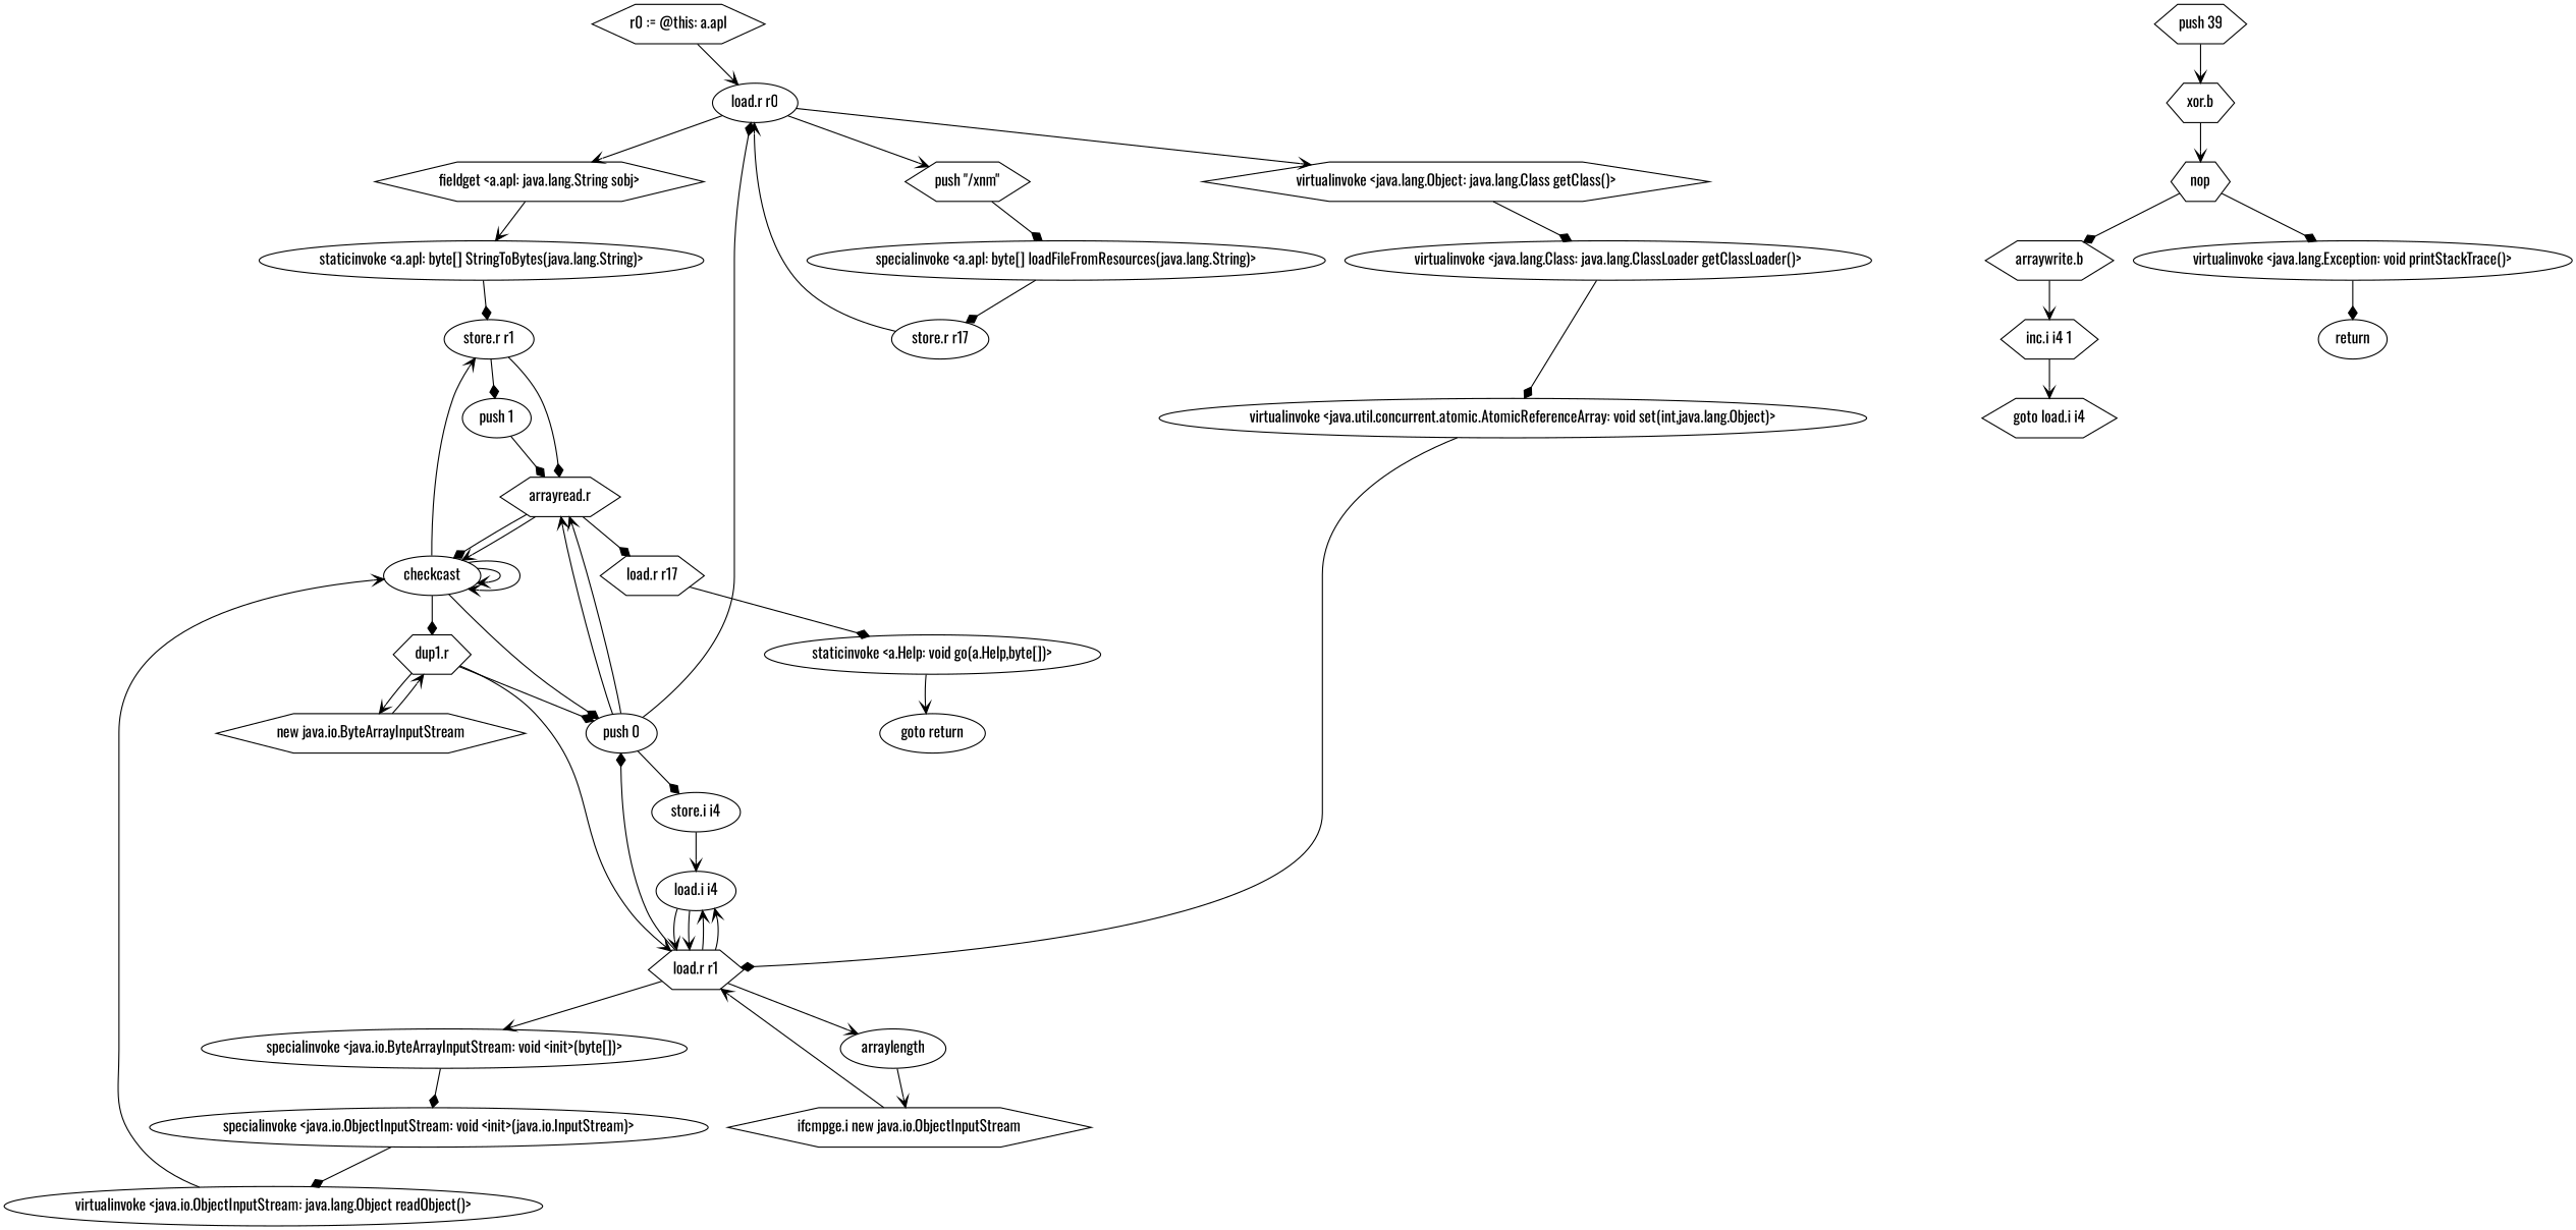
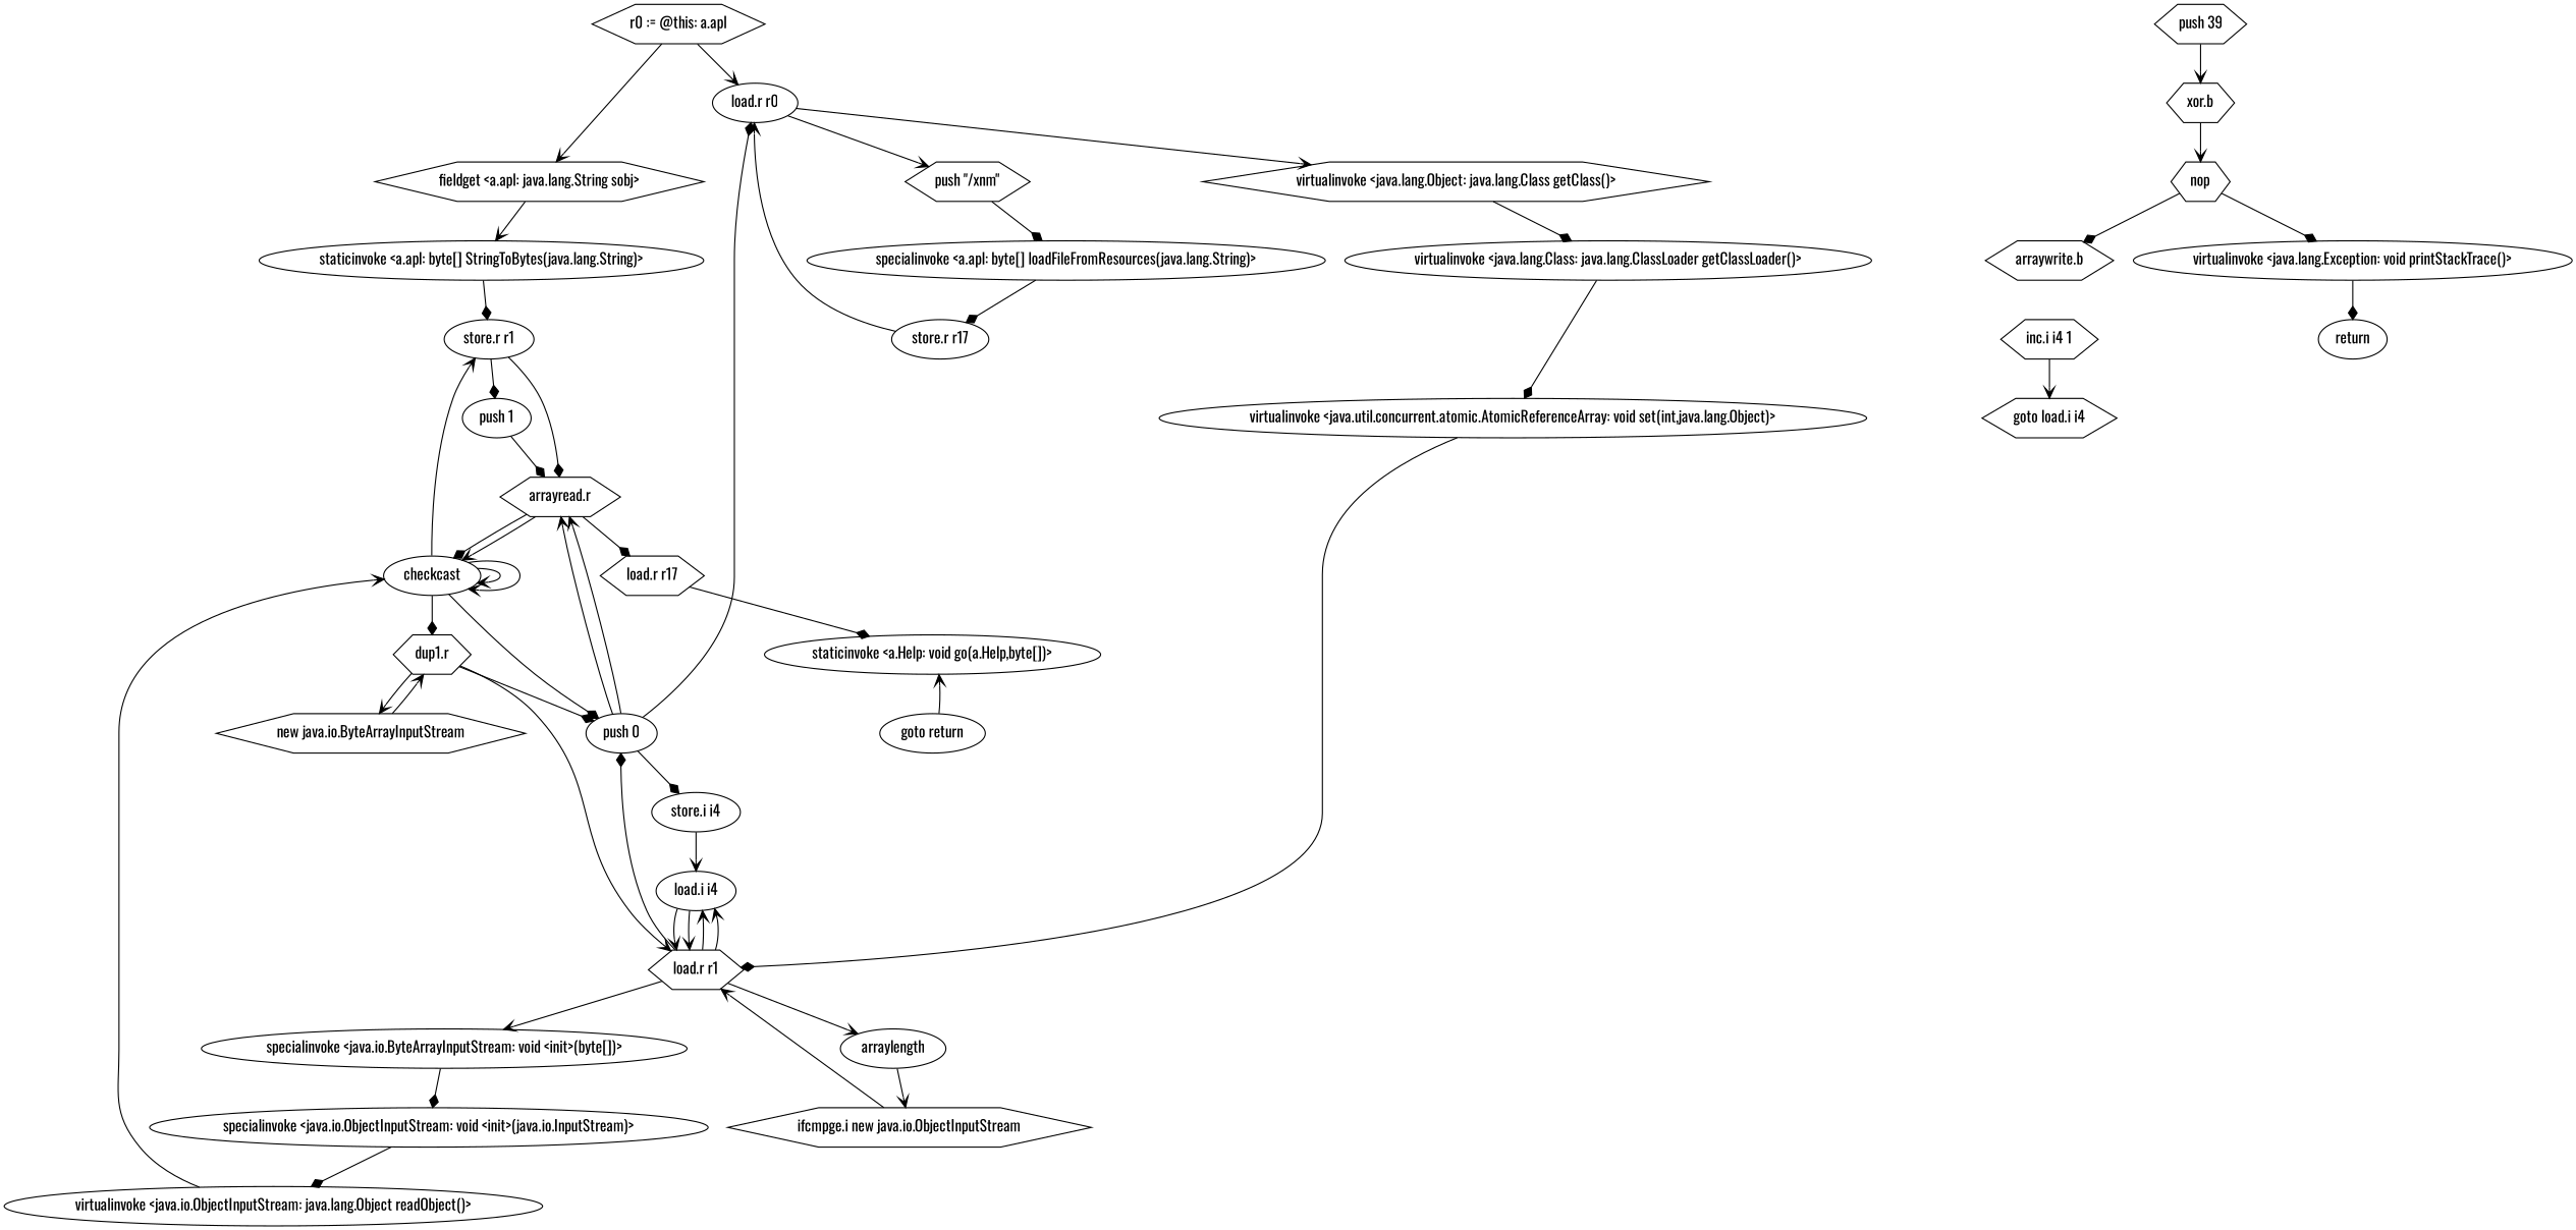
  digraph {
    fontname=Oswald
    node [fontname=Oswald shape=ellipse]
    edge [arrowhead=vee fontname=Oswald]
    "r0 := @this: a.apl" [shape=hexagon]
    "load.r r0"
    "push \"/xnm\"" [shape=hexagon]
    "fieldget <a.apl: java.lang.String sobj>" [shape=hexagon]
    "virtualinvoke <java.lang.Object: java.lang.Class getClass()>" [shape=hexagon]
    "specialinvoke <a.apl: byte[] loadFileFromResources(java.lang.String)>"
    "staticinvoke <a.apl: byte[] StringToBytes(java.lang.String)>"
    "virtualinvoke <java.lang.Class: java.lang.ClassLoader getClassLoader()>"
    "store.r r17"
    "store.r r1"
    "push 1"
    "arrayread.r" [shape=hexagon]
    "push 0"
    "store.i i4"
    "load.i i4"
    checkcast
    "load.r r17" [shape=hexagon]
    "load.r r1" [shape=hexagon]
    arraylength
    "specialinvoke <java.io.ByteArrayInputStream: void <init>(byte[])>"
    "ifcmpge.i new java.io.ObjectInputStream" [shape=hexagon]
    "specialinvoke <java.io.ObjectInputStream: void <init>(java.io.InputStream)>"
    "push 39" [shape=hexagon]
    "xor.b" [shape=hexagon]
    nop [shape=hexagon]
    "arraywrite.b" [shape=hexagon]
    "virtualinvoke <java.lang.Exception: void printStackTrace()>"
    "inc.i i4 1" [shape=hexagon]
    return
    "goto load.i i4" [shape=hexagon]
    "dup1.r" [shape=hexagon]
    "new java.io.ByteArrayInputStream" [shape=hexagon]
    "virtualinvoke <java.io.ObjectInputStream: java.lang.Object readObject()>"
    "staticinvoke <a.Help: void go(a.Help,byte[])>"
    "virtualinvoke <java.util.concurrent.atomic.AtomicReferenceArray: void set(int,java.lang.Object)>"
    "goto return"
    "r0 := @this: a.apl" -> "load.r r0"
    "load.r r0" -> "push \"/xnm\""
-   "load.r r0" -> "fieldget <a.apl: java.lang.String sobj>"
+   "r0 := @this: a.apl" -> "fieldget <a.apl: java.lang.String sobj>"
    "load.r r0" -> "virtualinvoke <java.lang.Object: java.lang.Class getClass()>"
    "push \"/xnm\"" -> "specialinvoke <a.apl: byte[] loadFileFromResources(java.lang.String)>" [arrowhead=diamond]
    "fieldget <a.apl: java.lang.String sobj>" -> "staticinvoke <a.apl: byte[] StringToBytes(java.lang.String)>"
    "virtualinvoke <java.lang.Object: java.lang.Class getClass()>" -> "virtualinvoke <java.lang.Class: java.lang.ClassLoader getClassLoader()>" [arrowhead=diamond]
    "specialinvoke <a.apl: byte[] loadFileFromResources(java.lang.String)>" -> "store.r r17" [arrowhead=diamond]
    "staticinvoke <a.apl: byte[] StringToBytes(java.lang.String)>" -> "store.r r1" [arrowhead=diamond]
    "virtualinvoke <java.lang.Class: java.lang.ClassLoader getClassLoader()>" -> "virtualinvoke <java.util.concurrent.atomic.AtomicReferenceArray: void set(int,java.lang.Object)>" [arrowhead=diamond]
    "store.r r17" -> "load.r r0"
    "store.r r1" -> "push 1" [arrowhead=diamond]
    "store.r r1" -> "arrayread.r" [arrowhead=diamond]
    "push 1" -> "arrayread.r" [arrowhead=diamond]
    "arrayread.r" -> checkcast [arrowhead=diamond]
    "arrayread.r" -> checkcast
    "arrayread.r" -> "load.r r17" [arrowhead=diamond]
    "push 0" -> "load.r r0" [arrowhead=diamond]
    "push 0" -> "arrayread.r"
    "push 0" -> "arrayread.r"
    "push 0" -> "store.i i4" [arrowhead=diamond]
    "store.i i4" -> "load.i i4"
    "load.i i4" -> "load.r r1"
    "load.i i4" -> "load.r r1"
    checkcast -> "store.r r1"
    checkcast -> "push 0" [arrowhead=diamond]
    checkcast -> checkcast
    checkcast -> checkcast
    checkcast -> "dup1.r" [arrowhead=diamond]
    "load.r r17" -> "staticinvoke <a.Help: void go(a.Help,byte[])>" [arrowhead=diamond]
    "load.r r1" -> "push 0" [arrowhead=diamond]
    "load.r r1" -> "load.i i4"
    "load.r r1" -> "load.i i4"
    "load.r r1" -> arraylength
    "load.r r1" -> "specialinvoke <java.io.ByteArrayInputStream: void <init>(byte[])>"
    arraylength -> "ifcmpge.i new java.io.ObjectInputStream"
    "specialinvoke <java.io.ByteArrayInputStream: void <init>(byte[])>" -> "specialinvoke <java.io.ObjectInputStream: void <init>(java.io.InputStream)>" [arrowhead=diamond]
    "ifcmpge.i new java.io.ObjectInputStream" -> "load.r r1"
    "specialinvoke <java.io.ObjectInputStream: void <init>(java.io.InputStream)>" -> "virtualinvoke <java.io.ObjectInputStream: java.lang.Object readObject()>" [arrowhead=diamond]
    "push 39" -> "xor.b"
    "xor.b" -> nop
    nop -> "arraywrite.b" [arrowhead=diamond]
    nop -> "virtualinvoke <java.lang.Exception: void printStackTrace()>" [arrowhead=diamond]
-   "arraywrite.b" -> "inc.i i4 1"
    "virtualinvoke <java.lang.Exception: void printStackTrace()>" -> return [arrowhead=diamond]
    "inc.i i4 1" -> "goto load.i i4"
    "dup1.r" -> "push 0" [arrowhead=diamond]
    "dup1.r" -> "load.r r1"
    "dup1.r" -> "new java.io.ByteArrayInputStream"
    "new java.io.ByteArrayInputStream" -> "dup1.r"
    "virtualinvoke <java.io.ObjectInputStream: java.lang.Object readObject()>" -> checkcast
-   "staticinvoke <a.Help: void go(a.Help,byte[])>" -> "goto return"
+   "goto return" -> "staticinvoke <a.Help: void go(a.Help,byte[])>"
    "virtualinvoke <java.util.concurrent.atomic.AtomicReferenceArray: void set(int,java.lang.Object)>" -> "load.r r1" [arrowhead=diamond]
  }
